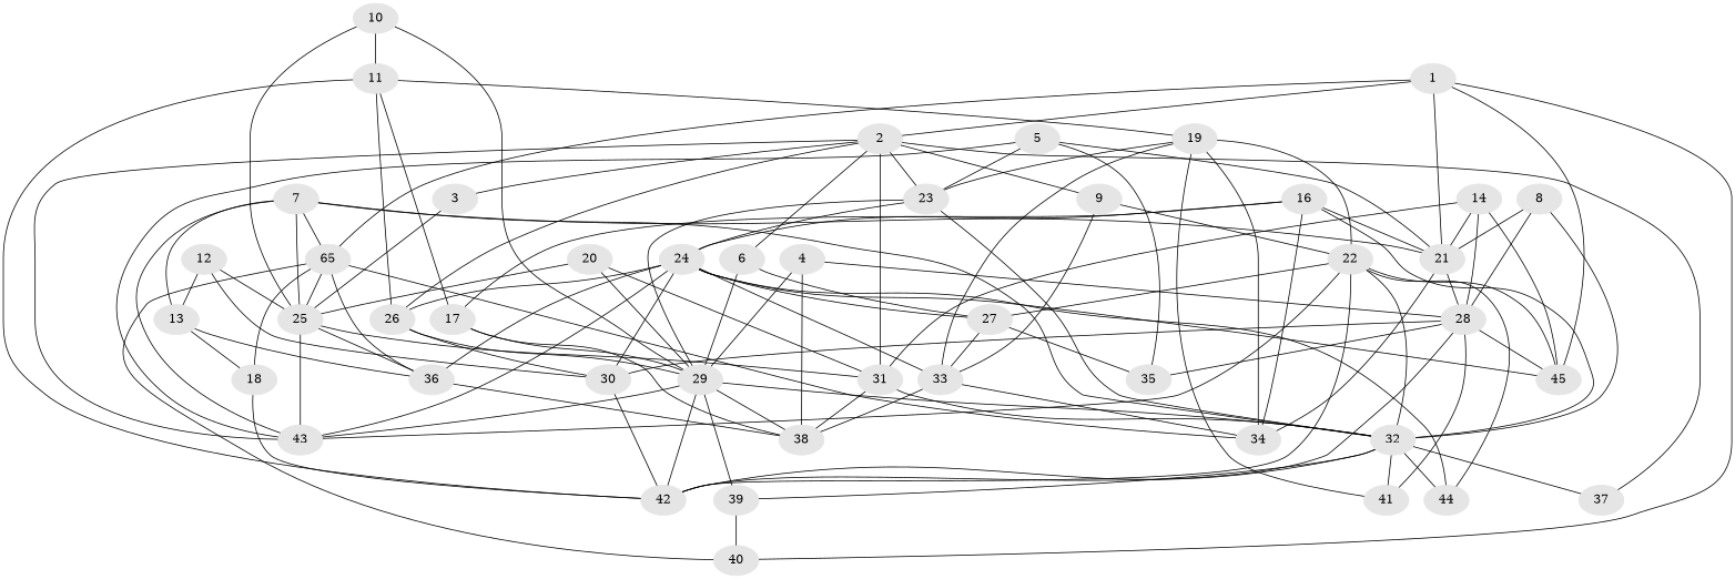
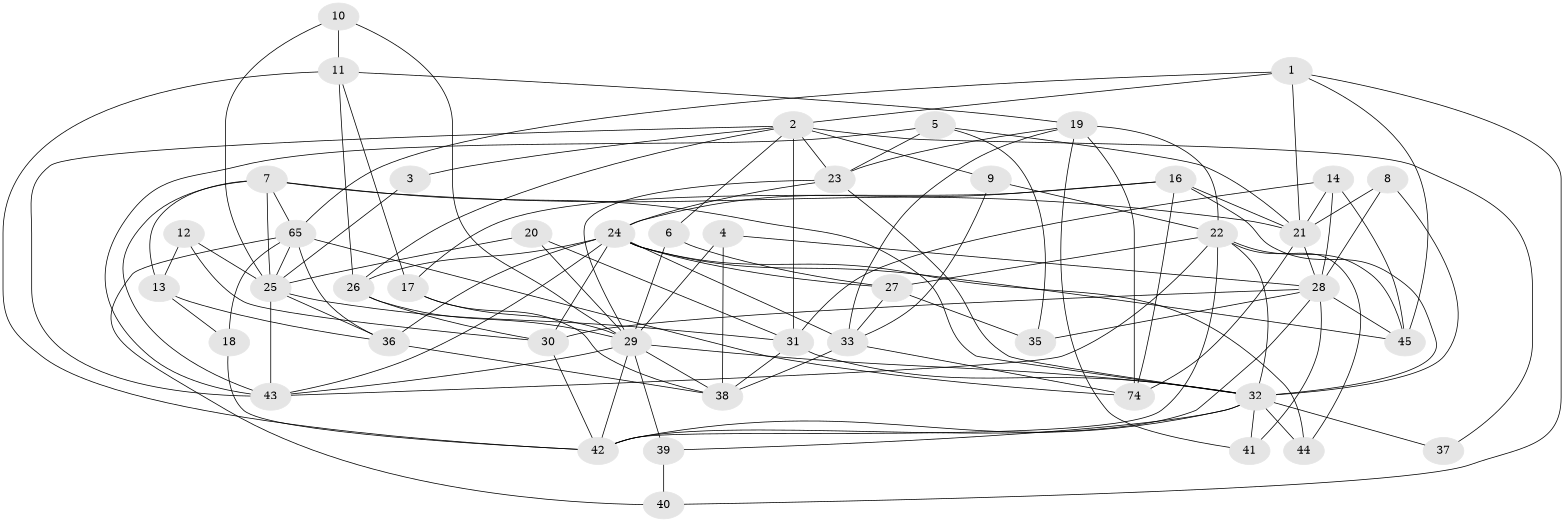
  graph {
    node [color=gray90 style=filled]
    edge [weight=1.0]
    1
    2
    n3 [label=65]
    21
    40
    45
    3
    6
    9
    23
    26
    31
    37
    43
    25
    18
    36
-   34
+   34 [label=74]
    28
    29
    27
    22
    33
    32
    24
    30
    38
    4
    35
    42
    41
    39
    5
    7
    13
    44
    8
    10
    11
    17
    19
    12
    14
    16
    20
    1 -- 2
    1 -- n3
    1 -- 21
    1 -- 40
    1 -- 45
    2 -- 3
    2 -- 6
    2 -- 9
    2 -- 23
    2 -- 26
    2 -- 31 [weight=4.0]
    2 -- 37
    2 -- 43
    n3 -- 40
    n3 -- 25
    n3 -- 18
    n3 -- 36
    n3 -- 34
    21 -- 34
    21 -- 28
    3 -- 25
    6 -- 29
    6 -- 27
    9 -- 22
    9 -- 33
    23 -- 29
    23 -- 32
    23 -- 24
    26 -- 29
    26 -- 30
    31 -- 32
    31 -- 38
    25 -- 31
    25 -- 43
    25 -- 36
    18 -- 42
    36 -- 38
    28 -- 45
    28 -- 30
    28 -- 35
    28 -- 42
    28 -- 41
    29 -- 43
    29 -- 32 [weight=2.0]
    29 -- 38
    29 -- 42
    29 -- 39
    27 -- 33
    27 -- 35
    22 -- 45
    22 -- 43
    22 -- 27
    22 -- 32
    22 -- 42
    22 -- 44
    33 -- 34
    33 -- 38
    32 -- 37
    32 -- 42
    32 -- 41
    32 -- 39
    32 -- 44
    24 -- 45
    24 -- 26
    24 -- 43
    24 -- 36 [weight=2.0]
    24 -- 27
    24 -- 33
    24 -- 30
    24 -- 44
    30 -- 42 [weight=2.0]
    4 -- 28
    4 -- 29
    4 -- 38
    39 -- 40
    5 -- 21
    5 -- 23
    5 -- 43
    5 -- 35
    7 -- n3
    7 -- 21
    7 -- 43
    7 -- 25
    7 -- 32
    7 -- 13
    13 -- 18
    13 -- 36
    8 -- 21
    8 -- 28
    8 -- 32
    10 -- 25
    10 -- 29
    10 -- 11
    11 -- 26
    11 -- 42
    11 -- 17
    11 -- 19
    17 -- 29
    17 -- 38
    19 -- 23
    19 -- 34 [weight=2.0]
    19 -- 22 [weight=2.0]
    19 -- 33 [weight=2.0]
    19 -- 41
    12 -- 25
    12 -- 30
    12 -- 13
    14 -- 21
    14 -- 45
    14 -- 31
    14 -- 28
    16 -- 21
    16 -- 34
    16 -- 32
    16 -- 24
    16 -- 17
    20 -- 31
    20 -- 25
    20 -- 29
  }
